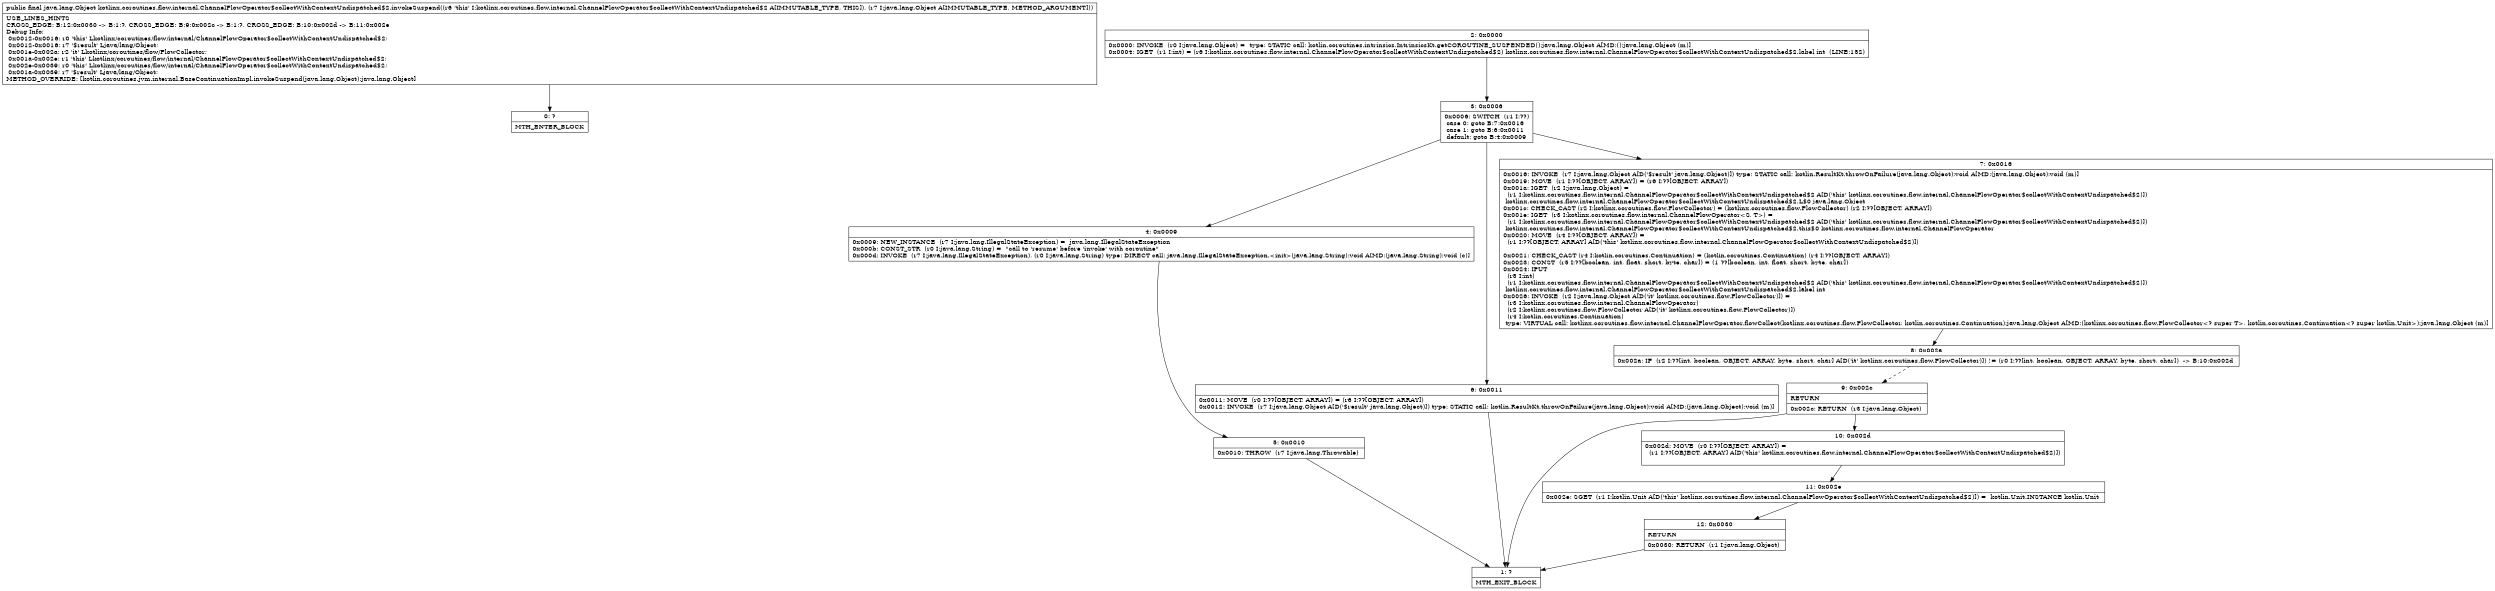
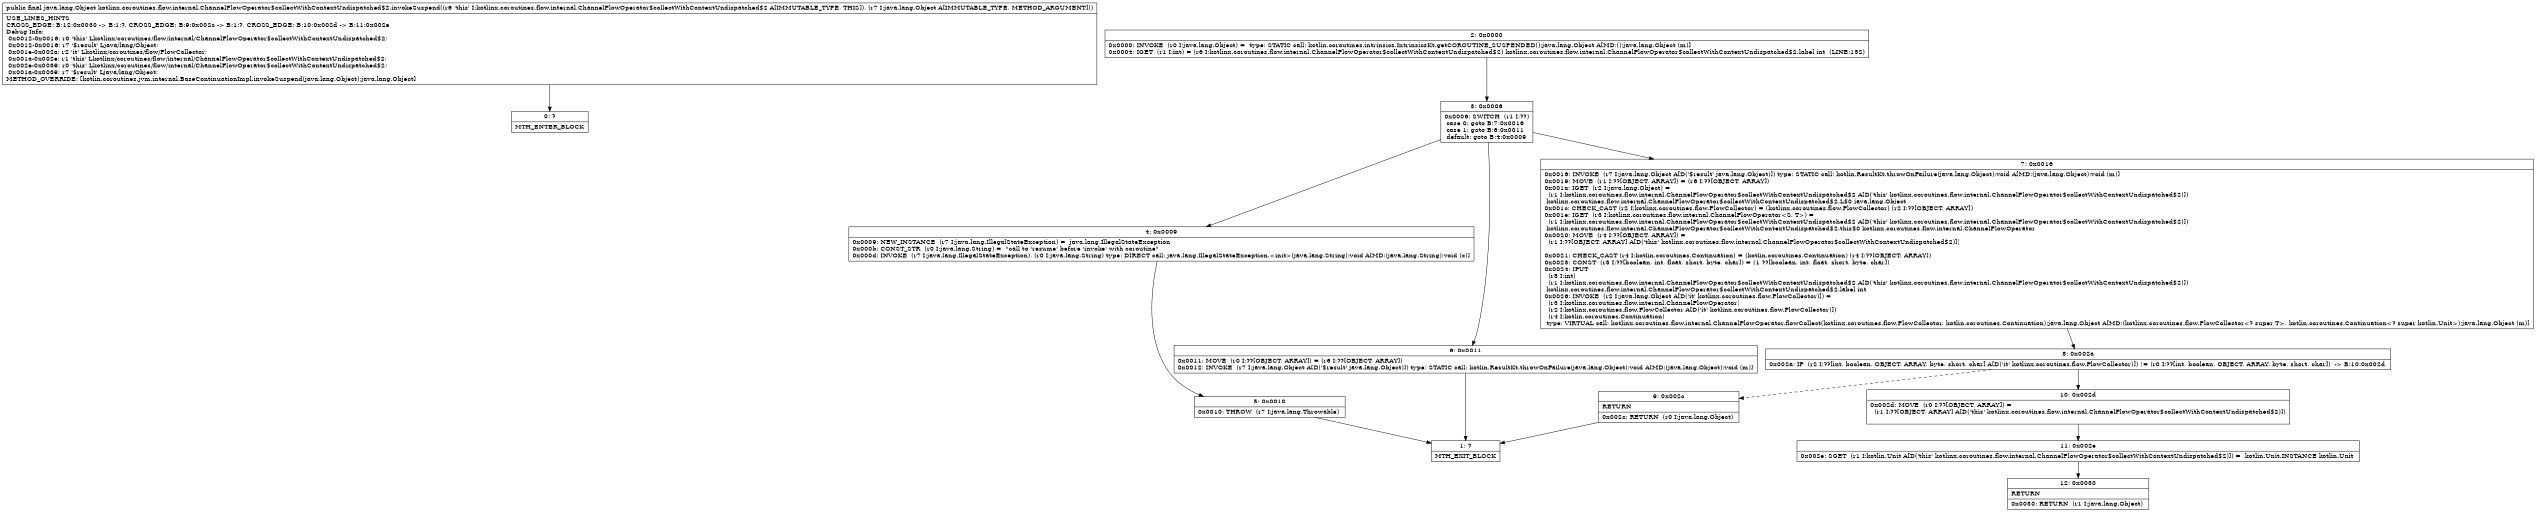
  digraph {
    node [shape=record]
    n1 [label="{0\:\ ?|MTH_ENTER_BLOCK\l}"]
    n2 [label="{2\:\ 0x0000|0x0000: INVOKE  (r0 I:java.lang.Object) =  type: STATIC call: kotlin.coroutines.intrinsics.IntrinsicsKt.getCOROUTINE_SUSPENDED():java.lang.Object A[MD:():java.lang.Object (m)]\l0x0004: IGET  (r1 I:int) = (r6 I:kotlinx.coroutines.flow.internal.ChannelFlowOperator$collectWithContextUndispatched$2) kotlinx.coroutines.flow.internal.ChannelFlowOperator$collectWithContextUndispatched$2.label int  (LINE:152)\l}"]
    n3 [label="{3\:\ 0x0006|0x0006: SWITCH  (r1 I:??)\l case 0: goto B:7:0x0016\l case 1: goto B:6:0x0011\l default: goto B:4:0x0009 \l}"]
    n4 [label="{4\:\ 0x0009|0x0009: NEW_INSTANCE  (r7 I:java.lang.IllegalStateException) =  java.lang.IllegalStateException \l0x000b: CONST_STR  (r0 I:java.lang.String) =  \"call to 'resume' before 'invoke' with coroutine\" \l0x000d: INVOKE  (r7 I:java.lang.IllegalStateException), (r0 I:java.lang.String) type: DIRECT call: java.lang.IllegalStateException.\<init\>(java.lang.String):void A[MD:(java.lang.String):void (c)]\l}"]
    n5 [label="{6\:\ 0x0011|0x0011: MOVE  (r0 I:??[OBJECT, ARRAY]) = (r6 I:??[OBJECT, ARRAY]) \l0x0012: INVOKE  (r7 I:java.lang.Object A[D('$result' java.lang.Object)]) type: STATIC call: kotlin.ResultKt.throwOnFailure(java.lang.Object):void A[MD:(java.lang.Object):void (m)]\l}"]
    n6 [label="{7\:\ 0x0016|0x0016: INVOKE  (r7 I:java.lang.Object A[D('$result' java.lang.Object)]) type: STATIC call: kotlin.ResultKt.throwOnFailure(java.lang.Object):void A[MD:(java.lang.Object):void (m)]\l0x0019: MOVE  (r1 I:??[OBJECT, ARRAY]) = (r6 I:??[OBJECT, ARRAY]) \l0x001a: IGET  (r2 I:java.lang.Object) = \l  (r1 I:kotlinx.coroutines.flow.internal.ChannelFlowOperator$collectWithContextUndispatched$2 A[D('this' kotlinx.coroutines.flow.internal.ChannelFlowOperator$collectWithContextUndispatched$2)])\l kotlinx.coroutines.flow.internal.ChannelFlowOperator$collectWithContextUndispatched$2.L$0 java.lang.Object \l0x001c: CHECK_CAST (r2 I:kotlinx.coroutines.flow.FlowCollector) = (kotlinx.coroutines.flow.FlowCollector) (r2 I:??[OBJECT, ARRAY]) \l0x001e: IGET  (r3 I:kotlinx.coroutines.flow.internal.ChannelFlowOperator\<S, T\>) = \l  (r1 I:kotlinx.coroutines.flow.internal.ChannelFlowOperator$collectWithContextUndispatched$2 A[D('this' kotlinx.coroutines.flow.internal.ChannelFlowOperator$collectWithContextUndispatched$2)])\l kotlinx.coroutines.flow.internal.ChannelFlowOperator$collectWithContextUndispatched$2.this$0 kotlinx.coroutines.flow.internal.ChannelFlowOperator \l0x0020: MOVE  (r4 I:??[OBJECT, ARRAY]) = \l  (r1 I:??[OBJECT, ARRAY] A[D('this' kotlinx.coroutines.flow.internal.ChannelFlowOperator$collectWithContextUndispatched$2)])\l \l0x0021: CHECK_CAST (r4 I:kotlin.coroutines.Continuation) = (kotlin.coroutines.Continuation) (r4 I:??[OBJECT, ARRAY]) \l0x0023: CONST  (r5 I:??[boolean, int, float, short, byte, char]) = (1 ??[boolean, int, float, short, byte, char]) \l0x0024: IPUT  \l  (r5 I:int)\l  (r1 I:kotlinx.coroutines.flow.internal.ChannelFlowOperator$collectWithContextUndispatched$2 A[D('this' kotlinx.coroutines.flow.internal.ChannelFlowOperator$collectWithContextUndispatched$2)])\l kotlinx.coroutines.flow.internal.ChannelFlowOperator$collectWithContextUndispatched$2.label int \l0x0026: INVOKE  (r2 I:java.lang.Object A[D('it' kotlinx.coroutines.flow.FlowCollector)]) = \l  (r3 I:kotlinx.coroutines.flow.internal.ChannelFlowOperator)\l  (r2 I:kotlinx.coroutines.flow.FlowCollector A[D('it' kotlinx.coroutines.flow.FlowCollector)])\l  (r4 I:kotlin.coroutines.Continuation)\l type: VIRTUAL call: kotlinx.coroutines.flow.internal.ChannelFlowOperator.flowCollect(kotlinx.coroutines.flow.FlowCollector, kotlin.coroutines.Continuation):java.lang.Object A[MD:(kotlinx.coroutines.flow.FlowCollector\<? super T\>, kotlin.coroutines.Continuation\<? super kotlin.Unit\>):java.lang.Object (m)]\l}"]
    n7 [label="{5\:\ 0x0010|0x0010: THROW  (r7 I:java.lang.Throwable) \l}"]
    n8 [label="{1\:\ ?|MTH_EXIT_BLOCK\l}"]
    n9 [label="{8\:\ 0x002a|0x002a: IF  (r2 I:??[int, boolean, OBJECT, ARRAY, byte, short, char] A[D('it' kotlinx.coroutines.flow.FlowCollector)]) != (r0 I:??[int, boolean, OBJECT, ARRAY, byte, short, char])  \-\> B:10:0x002d \l}"]
    n10 [label="{11\:\ 0x002e|0x002e: SGET  (r1 I:kotlin.Unit A[D('this' kotlinx.coroutines.flow.internal.ChannelFlowOperator$collectWithContextUndispatched$2)]) =  kotlin.Unit.INSTANCE kotlin.Unit \l}"]
    n11 [label="{12\:\ 0x0030|RETURN\l|0x0030: RETURN  (r1 I:java.lang.Object) \l}"]
-   n12 [label="{9\:\ 0x002c|RETURN\l|0x002c: RETURN  (r3 I:java.lang.Object) \l}"]
+   n12 [label="{9\:\ 0x002c|RETURN\l|0x002c: RETURN  (r0 I:java.lang.Object) \l}"]
    n13 [label="{10\:\ 0x002d|0x002d: MOVE  (r0 I:??[OBJECT, ARRAY]) = \l  (r1 I:??[OBJECT, ARRAY] A[D('this' kotlinx.coroutines.flow.internal.ChannelFlowOperator$collectWithContextUndispatched$2)])\l \l}"]
    n14 [label="{public final java.lang.Object kotlinx.coroutines.flow.internal.ChannelFlowOperator$collectWithContextUndispatched$2.invokeSuspend((r6 'this' I:kotlinx.coroutines.flow.internal.ChannelFlowOperator$collectWithContextUndispatched$2 A[IMMUTABLE_TYPE, THIS]), (r7 I:java.lang.Object A[IMMUTABLE_TYPE, METHOD_ARGUMENT]))  | USE_LINES_HINTS\lCROSS_EDGE: B:12:0x0030 \-\> B:1:?, CROSS_EDGE: B:9:0x002c \-\> B:1:?, CROSS_EDGE: B:10:0x002d \-\> B:11:0x002e\lDebug Info:\l  0x0012\-0x0016: r0 'this' Lkotlinx\/coroutines\/flow\/internal\/ChannelFlowOperator$collectWithContextUndispatched$2;\l  0x0012\-0x0016: r7 '$result' Ljava\/lang\/Object;\l  0x001e\-0x002a: r2 'it' Lkotlinx\/coroutines\/flow\/FlowCollector;\l  0x001a\-0x002e: r1 'this' Lkotlinx\/coroutines\/flow\/internal\/ChannelFlowOperator$collectWithContextUndispatched$2;\l  0x002e\-0x0039: r0 'this' Lkotlinx\/coroutines\/flow\/internal\/ChannelFlowOperator$collectWithContextUndispatched$2;\l  0x001a\-0x0039: r7 '$result' Ljava\/lang\/Object;\lMETHOD_OVERRIDE: [kotlin.coroutines.jvm.internal.BaseContinuationImpl.invokeSuspend(java.lang.Object):java.lang.Object]\l}"]
    n2 -> n3
    n3 -> n4
    n3 -> n5
    n3 -> n6
    n4 -> n7
    n5 -> n8
    n6 -> n9
    n7 -> n8
    n9 -> n12 [style=dashed]
-   n12 -> n13
+   n9 -> n13
    n10 -> n11
-   n11 -> n8
    n12 -> n8
    n13 -> n10
    n14 -> n1
  }
